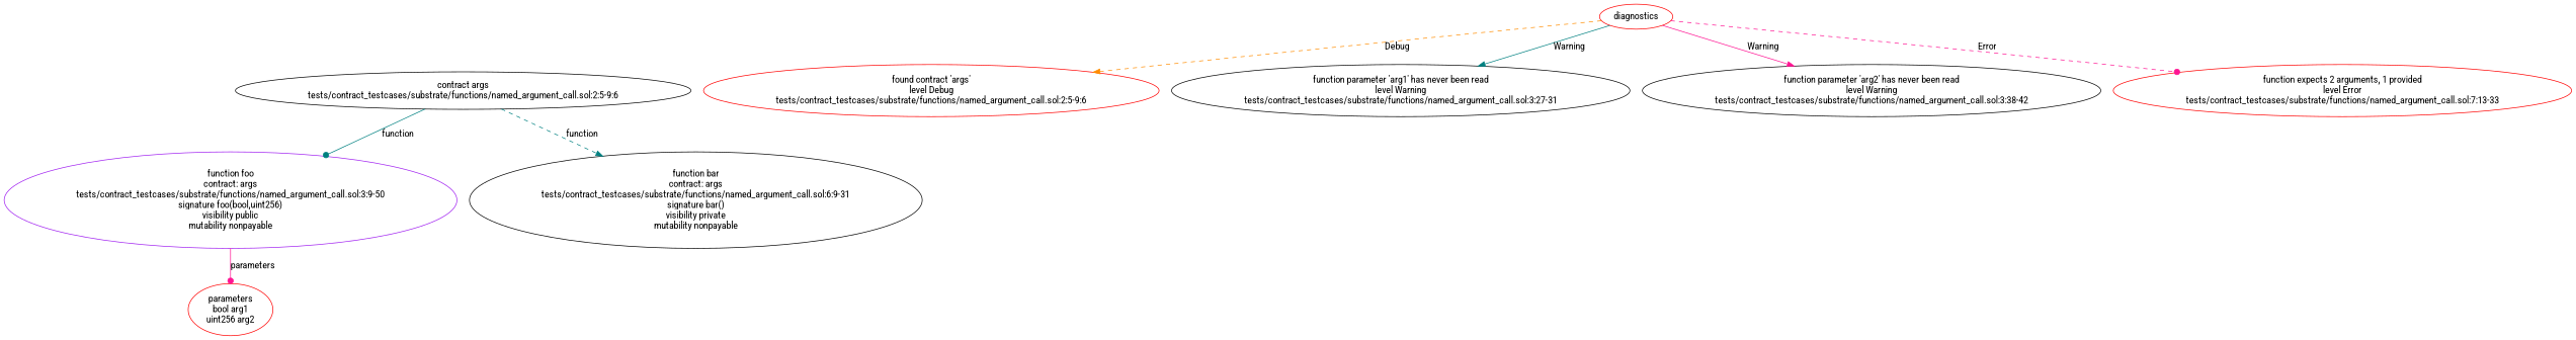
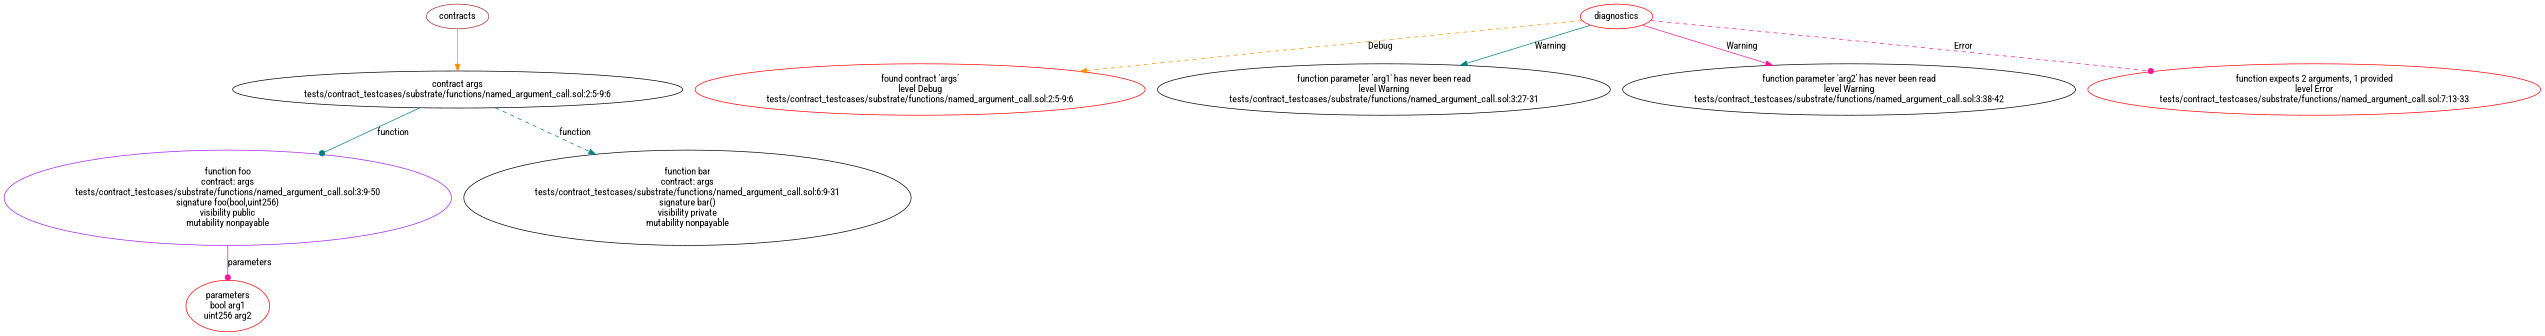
  strict digraph {
    fontname="Roboto Condensed"
    node [color=black fontname="Roboto Condensed"]
    edge [color=teal style=solid arrowhead=normal fontname="Roboto Condensed"]
    n1 [label="contract args\ntests/contract_testcases/substrate/functions/named_argument_call.sol:2:5-9:6"]
    n2 [label="function foo\ncontract: args\ntests/contract_testcases/substrate/functions/named_argument_call.sol:3:9-50\nsignature foo(bool,uint256)\nvisibility public\nmutability nonpayable" color=purple]
    n3 [label="function bar\ncontract: args\ntests/contract_testcases/substrate/functions/named_argument_call.sol:6:9-31\nsignature bar()\nvisibility private\nmutability nonpayable"]
    n4 [label="parameters\nbool arg1\nuint256 arg2" color=red]
    n5 [label="found contract 'args'\nlevel Debug\ntests/contract_testcases/substrate/functions/named_argument_call.sol:2:5-9:6" color=red]
    n6 [label="function parameter 'arg1' has never been read\nlevel Warning\ntests/contract_testcases/substrate/functions/named_argument_call.sol:3:27-31"]
    n7 [label="function parameter 'arg2' has never been read\nlevel Warning\ntests/contract_testcases/substrate/functions/named_argument_call.sol:3:38-42"]
    n8 [label="function expects 2 arguments, 1 provided\nlevel Error\ntests/contract_testcases/substrate/functions/named_argument_call.sol:7:13-33" color=red]
+   contracts [color=brown]
    diagnostics [color=red]
    n1 -> n2 [label=function arrowhead=dot]
    n1 -> n3 [label=function style=dashed]
    n2 -> n4 [label=parameters color=deeppink arrowhead=dot]
+   contracts -> n1 [color=darkorange]
    diagnostics -> n5 [label=Debug color=darkorange style=dashed]
    diagnostics -> n6 [label=Warning]
    diagnostics -> n7 [label=Warning color=deeppink]
    diagnostics -> n8 [label=Error color=deeppink style=dashed arrowhead=dot]
  }
